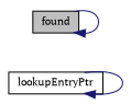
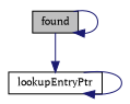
  digraph {
    rankdir=TB
    fontname="PT Serif"
    node [color=black fontname="PT Serif" fontsize=10 shape=record]
    edge [color=midnightblue fontname="PT Serif" fontsize=10 labelfontname=FreeSans labelfontsize=10 style=solid]
    n1 [fillcolor=grey75 fontcolor=black height=0.2 label=found style=filled width=0.4]
    n2 [height=0.2 label=lookupEntryPtr width=0.4]
    n1 -> n1
+   n1 -> n2
    n2 -> n2
  }
